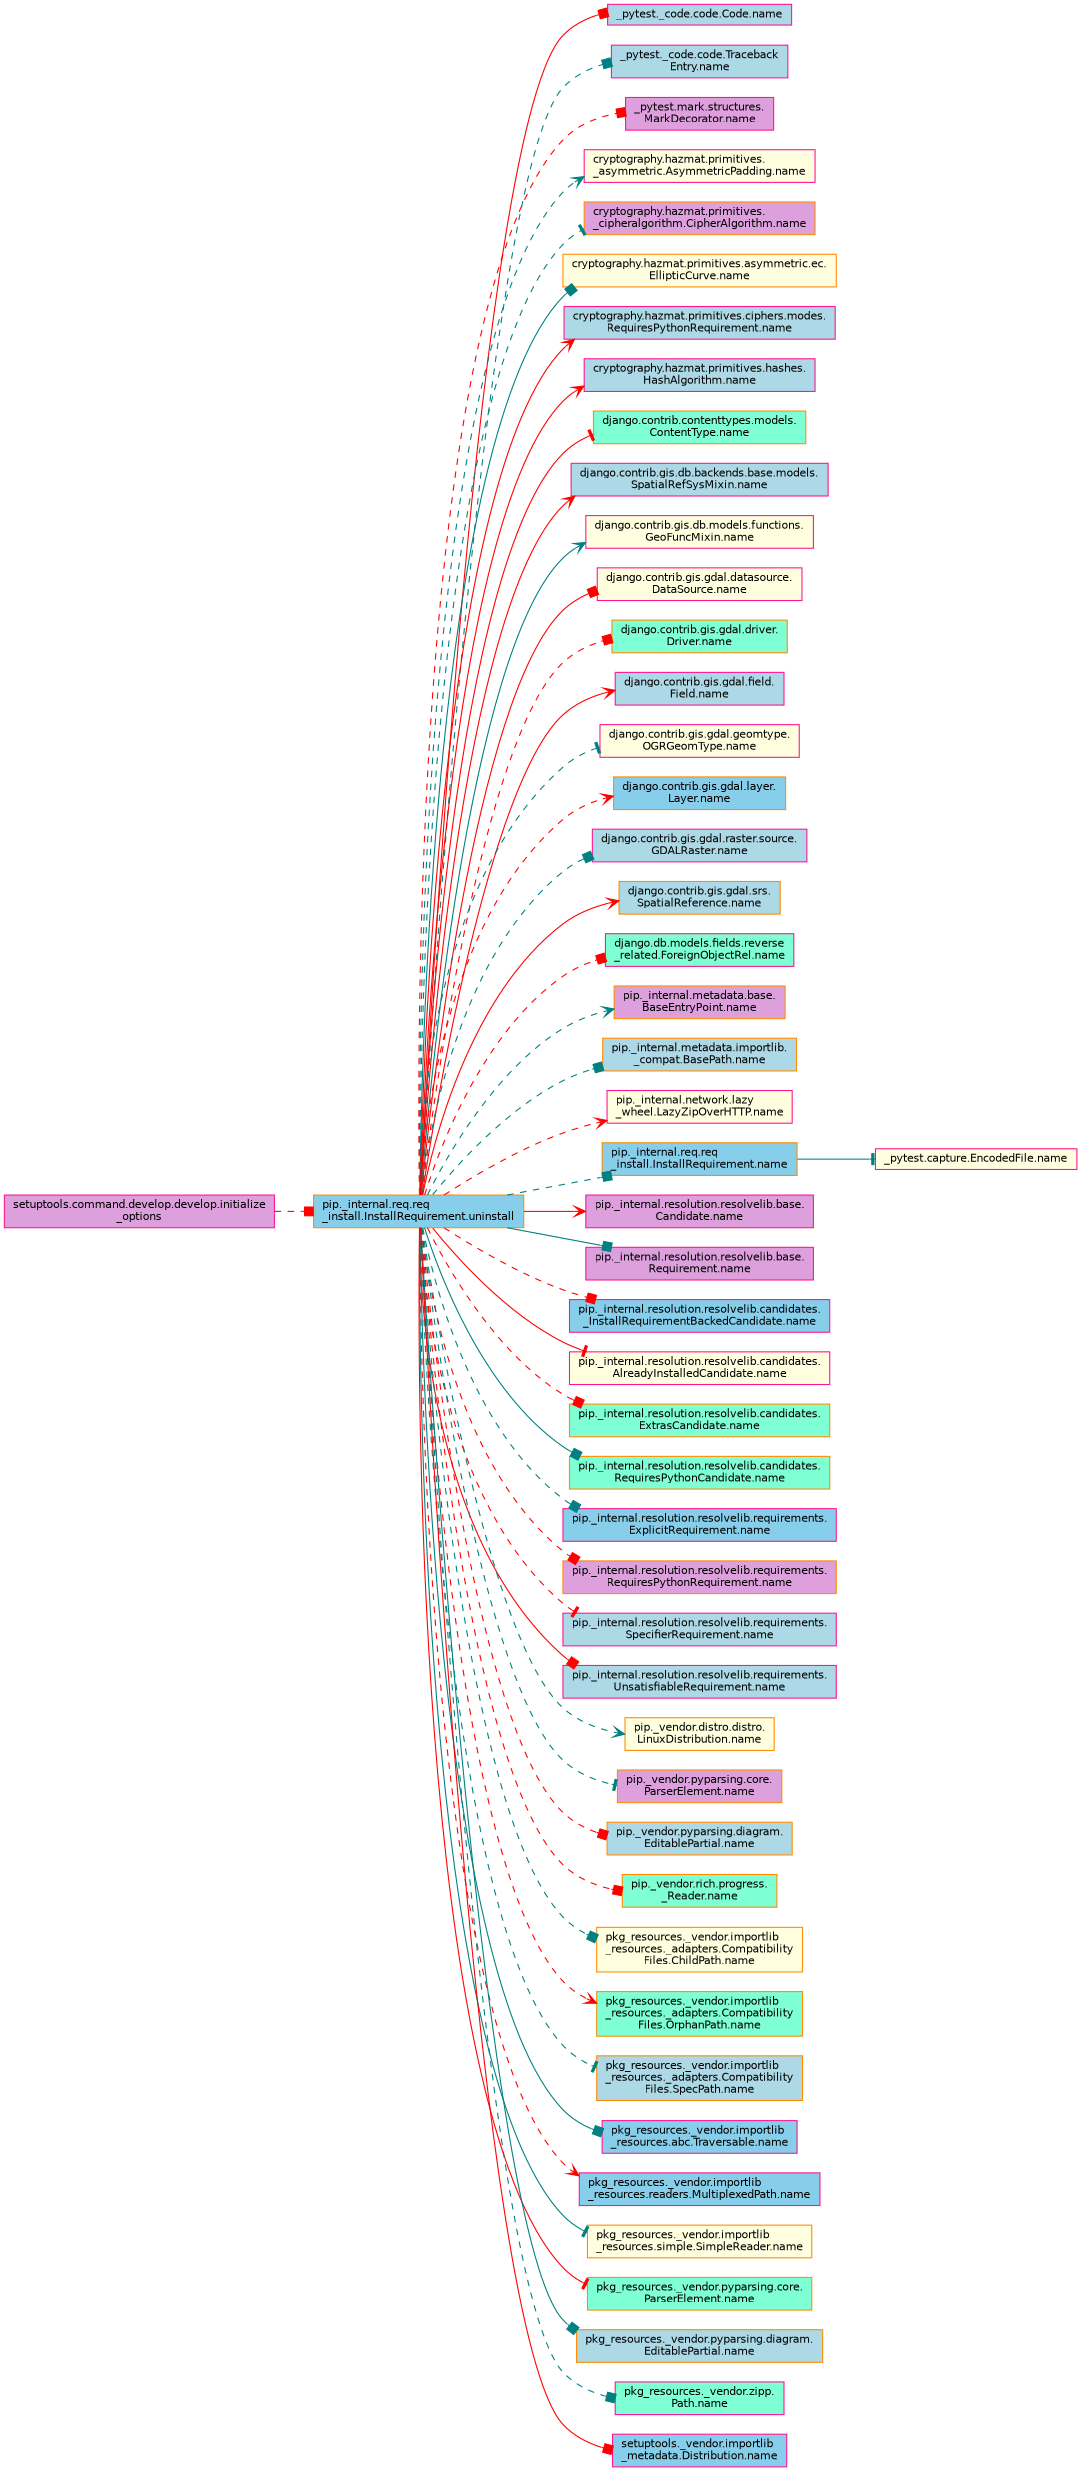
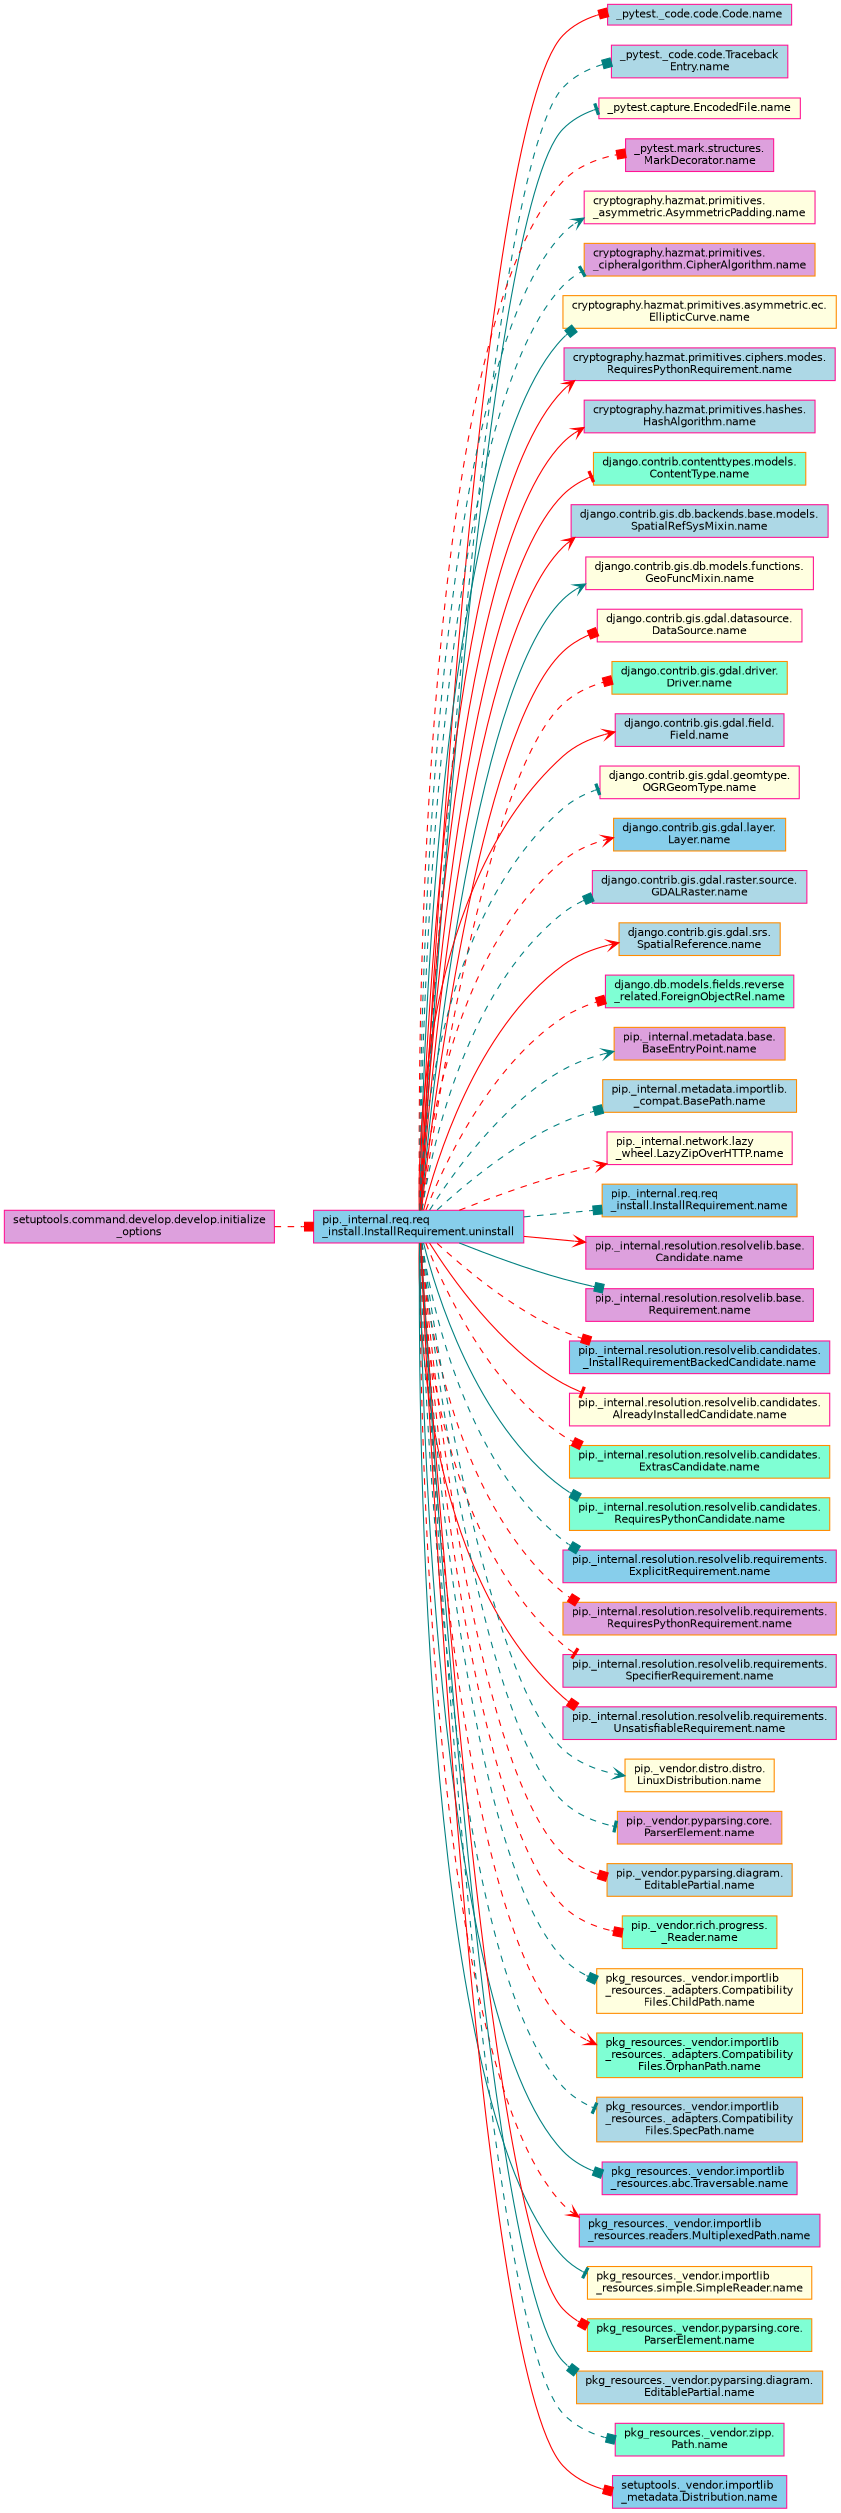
  digraph {
    rankdir=LR
    node [color=deeppink fillcolor=lightblue fontname=Helvetica fontsize=10 shape=box style=filled]
    edge [arrowhead=box color=red fontname=Helvetica fontsize=10 labelfontname=Helvetica labelfontsize=10 style=dashed]
    n1 [fillcolor=plum fontcolor=black height=0.2 label="setuptools.command.develop.develop.initialize\l_options" width=0.4]
-   n2 [color=darkorange fillcolor=skyblue height=0.2 label="pip._internal.req.req\l_install.InstallRequirement.uninstall" width=0.4]
+   n2 [fillcolor=skyblue height=0.2 label="pip._internal.req.req\l_install.InstallRequirement.uninstall" width=0.4]
    n3 [height=0.2 label="_pytest._code.code.Code.name" width=0.4]
    n4 [height=0.2 label="_pytest._code.code.Traceback\lEntry.name" width=0.4]
    n5 [fillcolor=lightyellow height=0.2 label="_pytest.capture.EncodedFile.name" width=0.4]
    n6 [fillcolor=plum height=0.2 label="_pytest.mark.structures.\lMarkDecorator.name" width=0.4]
    n7 [fillcolor=lightyellow height=0.2 label="cryptography.hazmat.primitives.\l_asymmetric.AsymmetricPadding.name" width=0.4]
    n8 [color=darkorange fillcolor=plum height=0.2 label="cryptography.hazmat.primitives.\l_cipheralgorithm.CipherAlgorithm.name" width=0.4]
    n9 [color=darkorange fillcolor=lightyellow height=0.2 label="cryptography.hazmat.primitives.asymmetric.ec.\lEllipticCurve.name" width=0.4]
    n10 [height=0.2 label="cryptography.hazmat.primitives.ciphers.modes.\lRequiresPythonRequirement.name" width=0.4]
    n11 [height=0.2 label="cryptography.hazmat.primitives.hashes.\lHashAlgorithm.name" width=0.4]
    n12 [color=darkorange fillcolor=aquamarine height=0.2 label="django.contrib.contenttypes.models.\lContentType.name" width=0.4]
    n13 [height=0.2 label="django.contrib.gis.db.backends.base.models.\lSpatialRefSysMixin.name" width=0.4]
    n14 [fillcolor=lightyellow height=0.2 label="django.contrib.gis.db.models.functions.\lGeoFuncMixin.name" width=0.4]
    n15 [fillcolor=lightyellow height=0.2 label="django.contrib.gis.gdal.datasource.\lDataSource.name" width=0.4]
    n16 [color=darkorange fillcolor=aquamarine height=0.2 label="django.contrib.gis.gdal.driver.\lDriver.name" width=0.4]
    n17 [height=0.2 label="django.contrib.gis.gdal.field.\lField.name" width=0.4]
    n18 [fillcolor=lightyellow height=0.2 label="django.contrib.gis.gdal.geomtype.\lOGRGeomType.name" width=0.4]
    n19 [color=darkorange fillcolor=skyblue height=0.2 label="django.contrib.gis.gdal.layer.\lLayer.name" width=0.4]
    n20 [height=0.2 label="django.contrib.gis.gdal.raster.source.\lGDALRaster.name" width=0.4]
    n21 [color=darkorange height=0.2 label="django.contrib.gis.gdal.srs.\lSpatialReference.name" width=0.4]
    n22 [fillcolor=aquamarine height=0.2 label="django.db.models.fields.reverse\l_related.ForeignObjectRel.name" width=0.4]
    n23 [color=darkorange fillcolor=plum height=0.2 label="pip._internal.metadata.base.\lBaseEntryPoint.name" width=0.4]
    n24 [color=darkorange height=0.2 label="pip._internal.metadata.importlib.\l_compat.BasePath.name" width=0.4]
    n25 [fillcolor=lightyellow height=0.2 label="pip._internal.network.lazy\l_wheel.LazyZipOverHTTP.name" width=0.4]
    n26 [color=darkorange fillcolor=skyblue height=0.2 label="pip._internal.req.req\l_install.InstallRequirement.name" width=0.4]
    n27 [fillcolor=plum height=0.2 label="pip._internal.resolution.resolvelib.base.\lCandidate.name" width=0.4]
    n28 [fillcolor=plum height=0.2 label="pip._internal.resolution.resolvelib.base.\lRequirement.name" width=0.4]
    n29 [fillcolor=skyblue height=0.2 label="pip._internal.resolution.resolvelib.candidates.\l_InstallRequirementBackedCandidate.name" width=0.4]
    n30 [fillcolor=lightyellow height=0.2 label="pip._internal.resolution.resolvelib.candidates.\lAlreadyInstalledCandidate.name" width=0.4]
    n31 [color=darkorange fillcolor=aquamarine height=0.2 label="pip._internal.resolution.resolvelib.candidates.\lExtrasCandidate.name" width=0.4]
    n32 [color=darkorange fillcolor=aquamarine height=0.2 label="pip._internal.resolution.resolvelib.candidates.\lRequiresPythonCandidate.name" width=0.4]
    n33 [fillcolor=skyblue height=0.2 label="pip._internal.resolution.resolvelib.requirements.\lExplicitRequirement.name" width=0.4]
    n34 [color=darkorange fillcolor=plum height=0.2 label="pip._internal.resolution.resolvelib.requirements.\lRequiresPythonRequirement.name" width=0.4]
    n35 [height=0.2 label="pip._internal.resolution.resolvelib.requirements.\lSpecifierRequirement.name" width=0.4]
    n36 [height=0.2 label="pip._internal.resolution.resolvelib.requirements.\lUnsatisfiableRequirement.name" width=0.4]
    n37 [color=darkorange fillcolor=lightyellow height=0.2 label="pip._vendor.distro.distro.\lLinuxDistribution.name" width=0.4]
    n38 [color=darkorange fillcolor=plum height=0.2 label="pip._vendor.pyparsing.core.\lParserElement.name" width=0.4]
    n39 [color=darkorange height=0.2 label="pip._vendor.pyparsing.diagram.\lEditablePartial.name" width=0.4]
    n40 [color=darkorange fillcolor=aquamarine height=0.2 label="pip._vendor.rich.progress.\l_Reader.name" width=0.4]
    n41 [color=darkorange fillcolor=lightyellow height=0.2 label="pkg_resources._vendor.importlib\l_resources._adapters.Compatibility\lFiles.ChildPath.name" width=0.4]
    n42 [color=darkorange fillcolor=aquamarine height=0.2 label="pkg_resources._vendor.importlib\l_resources._adapters.Compatibility\lFiles.OrphanPath.name" width=0.4]
    n43 [color=darkorange height=0.2 label="pkg_resources._vendor.importlib\l_resources._adapters.Compatibility\lFiles.SpecPath.name" width=0.4]
    n44 [fillcolor=skyblue height=0.2 label="pkg_resources._vendor.importlib\l_resources.abc.Traversable.name" width=0.4]
    n45 [fillcolor=skyblue height=0.2 label="pkg_resources._vendor.importlib\l_resources.readers.MultiplexedPath.name" width=0.4]
    n46 [color=darkorange fillcolor=lightyellow height=0.2 label="pkg_resources._vendor.importlib\l_resources.simple.SimpleReader.name" width=0.4]
    n47 [color=darkorange fillcolor=aquamarine height=0.2 label="pkg_resources._vendor.pyparsing.core.\lParserElement.name" width=0.4]
    n48 [color=darkorange height=0.2 label="pkg_resources._vendor.pyparsing.diagram.\lEditablePartial.name" width=0.4]
    n49 [fillcolor=aquamarine height=0.2 label="pkg_resources._vendor.zipp.\lPath.name" width=0.4]
    n50 [fillcolor=skyblue height=0.2 label="setuptools._vendor.importlib\l_metadata.Distribution.name" width=0.4]
    n1 -> n2
    n2 -> n3 [style=solid]
    n2 -> n4 [color=teal]
-   n26 -> n5 [arrowhead=tee color=teal style=solid]
+   n2 -> n5 [arrowhead=tee color=teal style=solid]
    n2 -> n6
    n2 -> n7 [arrowhead=vee color=teal]
    n2 -> n8 [arrowhead=tee color=teal]
    n2 -> n9 [color=teal style=solid]
    n2 -> n10 [arrowhead=vee style=solid]
    n2 -> n11 [arrowhead=vee style=solid]
    n2 -> n12 [arrowhead=tee style=solid]
    n2 -> n13 [arrowhead=vee style=solid]
    n2 -> n14 [arrowhead=vee color=teal style=solid]
    n2 -> n15 [style=solid]
    n2 -> n16
    n2 -> n17 [arrowhead=vee style=solid]
    n2 -> n18 [arrowhead=tee color=teal]
    n2 -> n19 [arrowhead=vee]
    n2 -> n20 [color=teal]
    n2 -> n21 [arrowhead=vee style=solid]
    n2 -> n22
    n2 -> n23 [arrowhead=vee color=teal]
    n2 -> n24 [color=teal]
    n2 -> n25 [arrowhead=vee]
    n2 -> n26 [color=teal]
    n2 -> n27 [arrowhead=vee style=solid]
    n2 -> n28 [color=teal style=solid]
    n2 -> n29
    n2 -> n30 [arrowhead=tee style=solid]
    n2 -> n31
    n2 -> n32 [color=teal style=solid]
    n2 -> n33 [color=teal]
    n2 -> n34
    n2 -> n35 [arrowhead=tee]
    n2 -> n36 [style=solid]
    n2 -> n37 [arrowhead=vee color=teal]
    n2 -> n38 [arrowhead=tee color=teal]
    n2 -> n39
    n2 -> n40
    n2 -> n41 [color=teal]
    n2 -> n42 [arrowhead=vee]
    n2 -> n43 [arrowhead=tee color=teal]
    n2 -> n44 [color=teal style=solid]
    n2 -> n45 [arrowhead=vee]
    n2 -> n46 [arrowhead=tee color=teal style=solid]
-   n2 -> n47 [arrowhead=tee style=solid]
+   n2 -> n47 [style=solid]
    n2 -> n48 [color=teal style=solid]
    n2 -> n49 [color=teal]
    n2 -> n50 [style=solid]
  }
